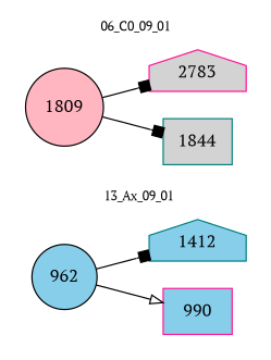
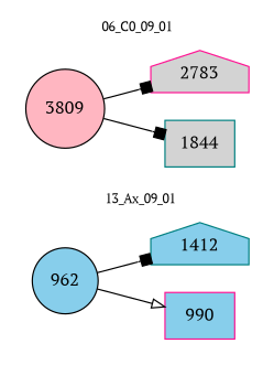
  digraph {
    fontname="PT Serif"
    rankdir=LR
    node [color=black fillcolor=skyblue fontname="PT Serif" shape=circle style=filled]
    edge [arrowhead=box color=black fontname="PT Serif"]
    n1 [label=962]
    n2 [color=deeppink label=990 shape=box]
    n3 [color=teal label=1412 shape=house]
-   n4 [fillcolor=lightpink label=1809]
+   n4 [fillcolor=lightpink label=3809]
    n5 [color=teal fillcolor=lightgrey label=1844 shape=box]
    n6 [color=deeppink fillcolor=lightgrey label=2783 shape=house]
    subgraph cluster_1 {
      color=white
      fontsize=10
      label="13_Ax_09_01"
      n1
      n2
      n3
    }
    subgraph cluster_2 {
      color=white
      fontsize=10
      label="06_C0_09_01"
      n4
      n5
      n6
    }
    n1 -> n2 [arrowhead=onormal]
    n1 -> n3
    n4 -> n5
    n4 -> n6
  }
